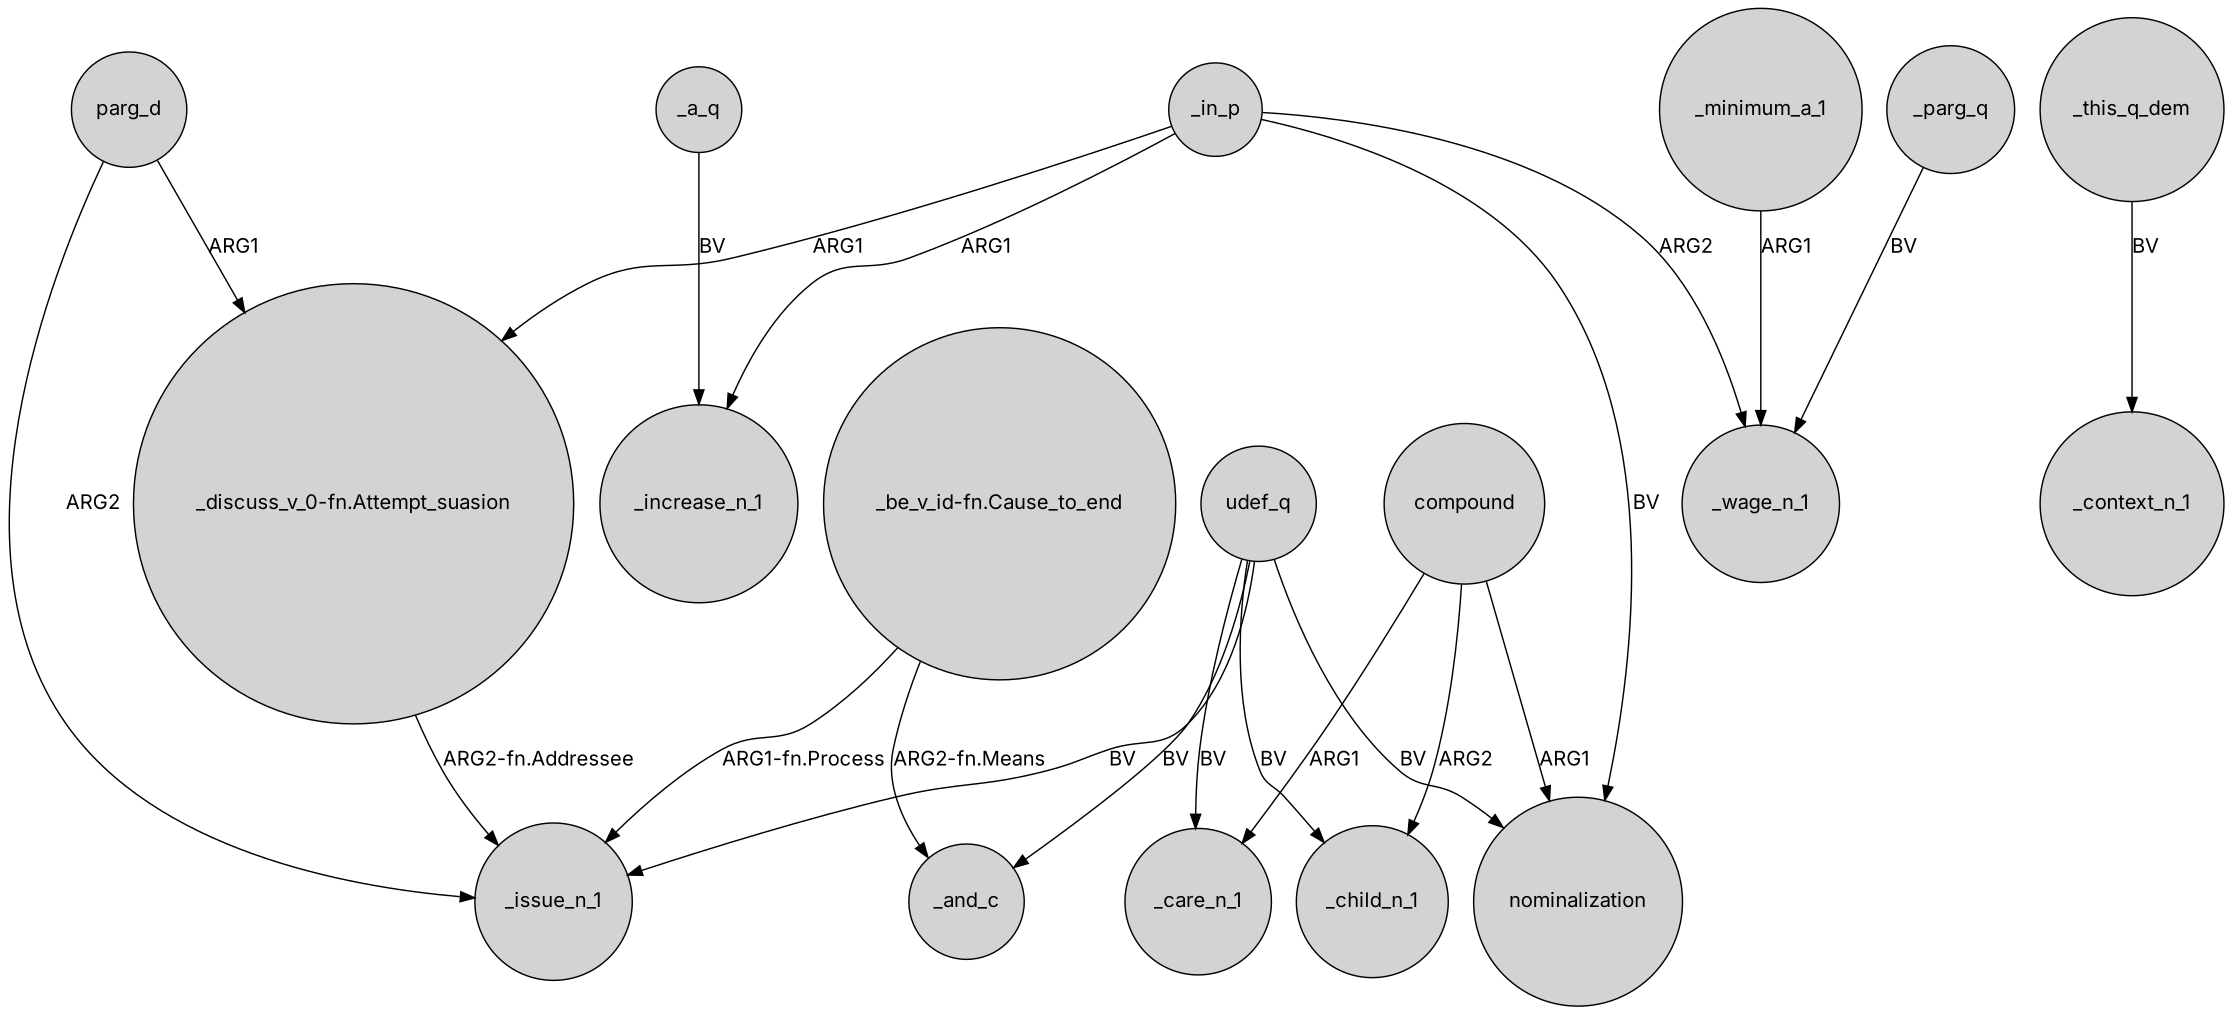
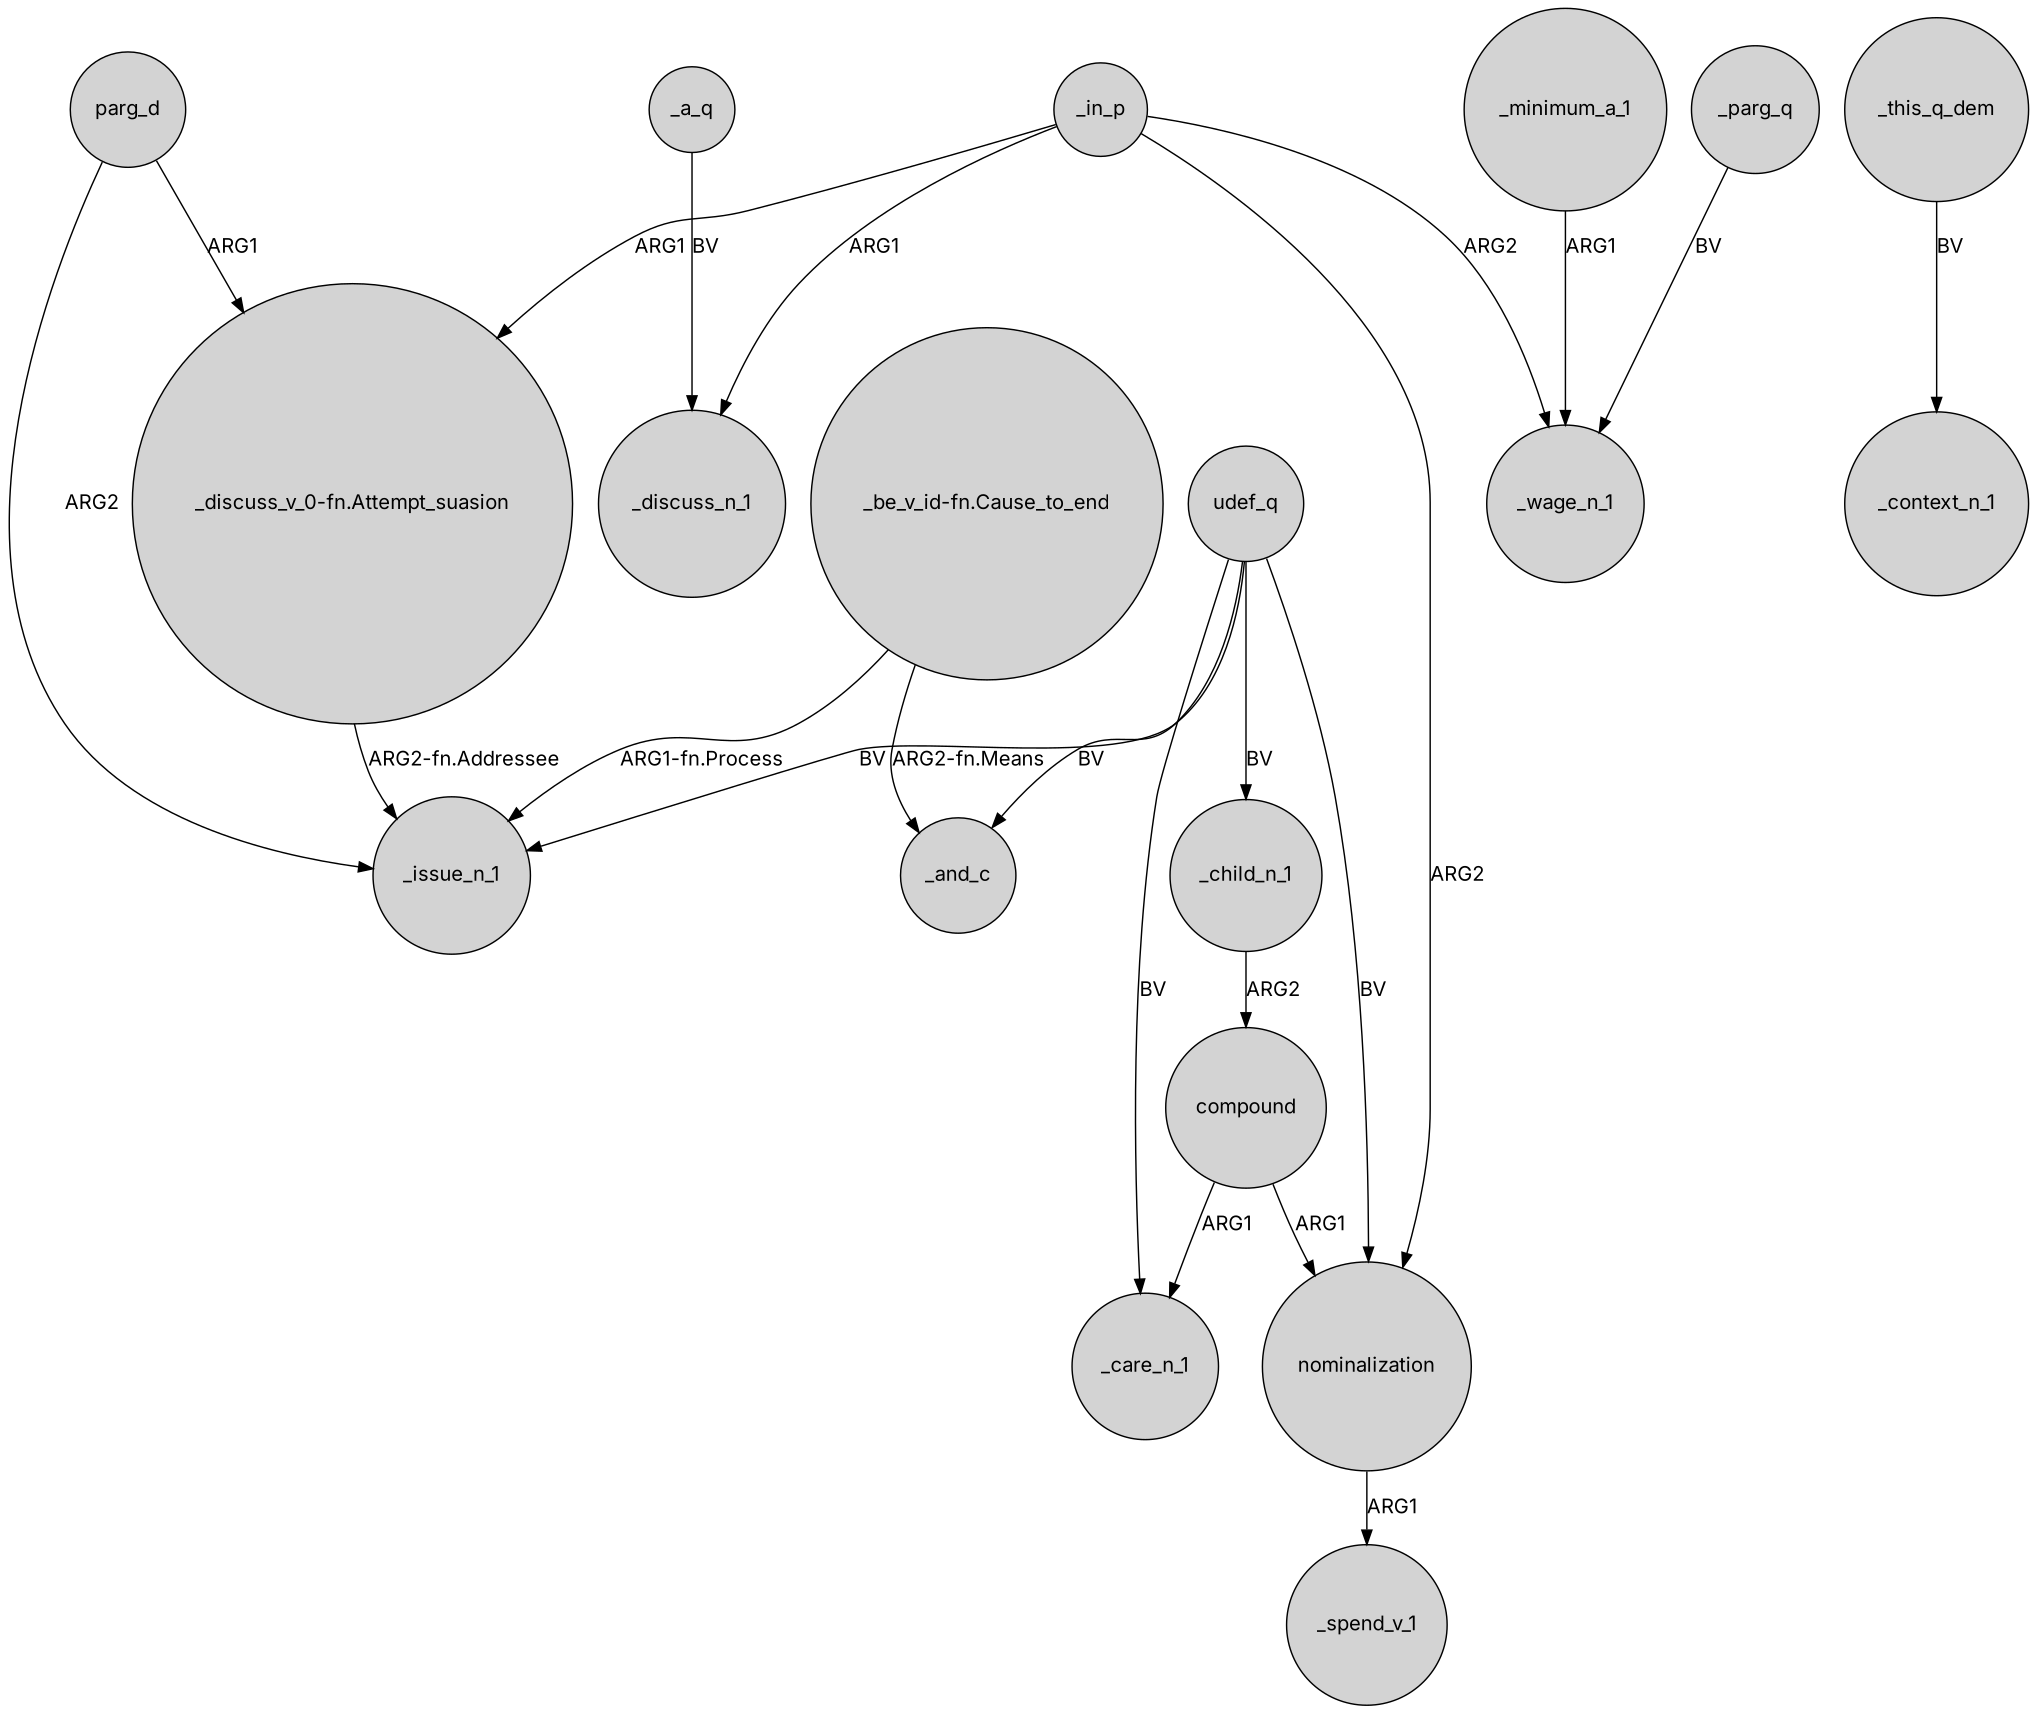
  digraph {
    fontname=Inter
    node [fontname=Inter shape=circle style=filled]
    edge [fontname=Inter]
    n1 [label="_discuss_v_0-fn.Attempt_suasion"]
    parg_d
    _issue_n_1
    udef_q
    _care_n_1
    nominalization
    _and_c
    _child_n_1
+   _spend_v_1
    _minimum_a_1
    _wage_n_1
    _in_p
-   _increase_n_1
+   _increase_n_1 [label=_discuss_n_1]
    compound
    n15 [label=_parg_q]
    "_be_v_id-fn.Cause_to_end"
    _a_q
    _this_q_dem
    _context_n_1
    n1 -> _issue_n_1 [label="ARG2-fn.Addressee"]
    parg_d -> n1 [label=ARG1]
    parg_d -> _issue_n_1 [label=ARG2]
    udef_q -> _issue_n_1 [label=BV]
    udef_q -> _care_n_1 [label=BV]
    udef_q -> nominalization [label=BV]
    udef_q -> _and_c [label=BV]
    udef_q -> _child_n_1 [label=BV]
+   nominalization -> _spend_v_1 [label=ARG1]
    _minimum_a_1 -> _wage_n_1 [label=ARG1]
    _in_p -> n1 [label=ARG1]
-   _in_p -> nominalization [label=BV]
+   _in_p -> nominalization [label=ARG2]
    _in_p -> _wage_n_1 [label=ARG2]
    _in_p -> _increase_n_1 [label=ARG1]
    compound -> _care_n_1 [label=ARG1]
    compound -> nominalization [label=ARG1]
-   compound -> _child_n_1 [label=ARG2]
+   _child_n_1 -> compound [label=ARG2]
    n15 -> _wage_n_1 [label=BV]
    "_be_v_id-fn.Cause_to_end" -> _issue_n_1 [label="ARG1-fn.Process"]
    "_be_v_id-fn.Cause_to_end" -> _and_c [label="ARG2-fn.Means"]
    _a_q -> _increase_n_1 [label=BV]
    _this_q_dem -> _context_n_1 [label=BV]
  }
